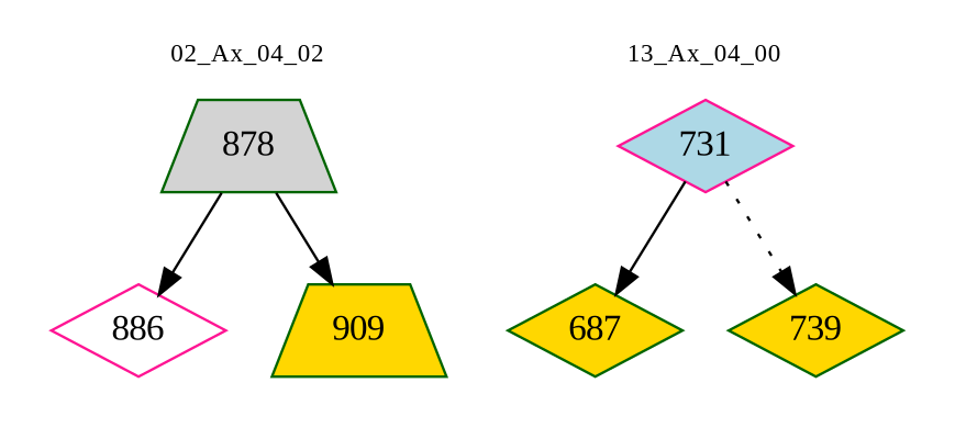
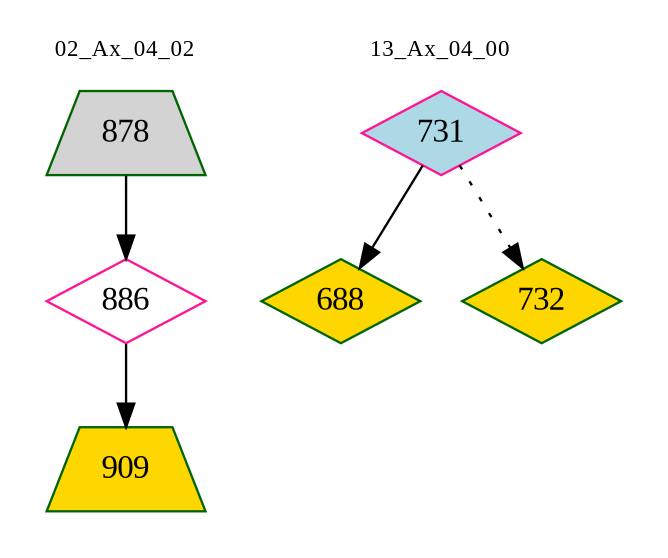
  digraph {
    fontname="Liberation Serif"
    node [color=darkgreen fillcolor=gold fontname="Liberation Serif" shape=diamond style=filled]
    edge [color=black fontname="Liberation Serif" style=solid]
    n1 [color=deeppink fillcolor=white label=886]
    n2 [fillcolor=lightgrey label=878 shape=trapezium]
    n3 [label=909 shape=trapezium]
    n4 [color=deeppink fillcolor=lightblue label=731]
-   n5 [label=687]
-   n6 [label=739]
+   n5 [label=688]
+   n6 [label=732]
    subgraph cluster_1 {
      color=white
      fontsize=10
      label="02_Ax_04_02"
      n1
      n2
      n3
    }
    subgraph cluster_2 {
      color=white
      fontsize=10
      label="13_Ax_04_00"
      n4
      n5
      n6
    }
-   n2 -> n3
+   n1 -> n3
    n2 -> n1
    n4 -> n5
    n4 -> n6 [style=dotted]
  }
